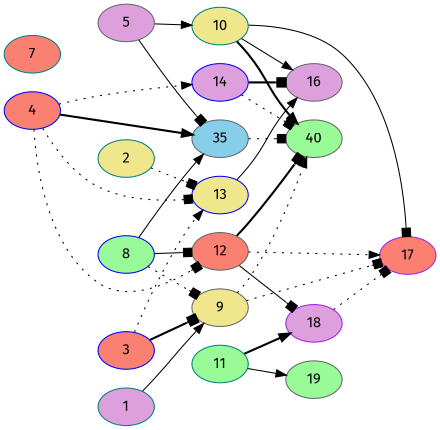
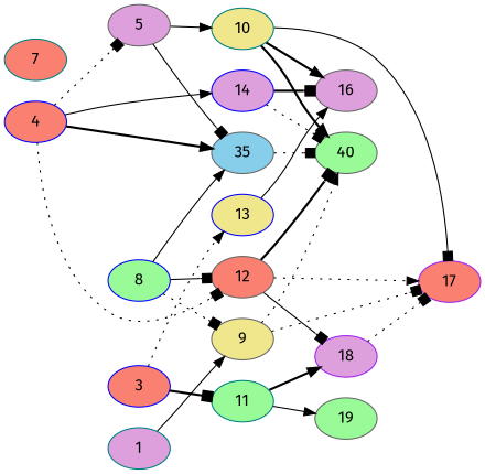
  digraph {
    fontname="Fira Sans"
    rankdir=LR
    node [alpha=0.03 color=gray40 fillcolor=plum fontname="Fira Sans" style=filled]
    edge [arrowhead=box fontname="Fira Sans" style=dotted]
    1 [color=teal expect_size=17083392]
    9 [expect_size=38637568 fillcolor=khaki]
    17 [alpha=0.17 color=purple expect_size=21212160 fillcolor=salmon]
    n4 [alpha=0.11 expect_size=50435072 fillcolor=palegreen label=40]
-   2 [alpha=0.07 color=teal expect_size=14239744 fillcolor=khaki]
    13 [alpha=0.02 color=blue expect_size=21109760 fillcolor=khaki]
    16 [alpha=0.18 expect_size=27815936]
    3 [alpha=0.01 color=blue expect_size=44307456 fillcolor=salmon]
    4 [alpha=0.09 color=blue expect_size=12263424 fillcolor=salmon]
    12 [alpha=0.15 expect_size=51636224 fillcolor=salmon]
    14 [alpha=0.14 color=blue expect_size=22973440]
    n12 [alpha=0.18 expect_size=43316224 fillcolor=skyblue label=35]
    18 [alpha=0.13 color=purple expect_size=41250816]
    5 [alpha=0.13 expect_size=38182912]
    10 [alpha=0.18 color=teal expect_size=44798976 fillcolor=khaki]
    11 [alpha=0.09 color=teal expect_size=44796928 fillcolor=palegreen]
    19 [expect_size=42781696 fillcolor=palegreen]
    7 [alpha=0.08 color=teal expect_size=26532864 fillcolor=salmon]
    8 [alpha=0.01 color=blue expect_size=17672192 fillcolor=palegreen]
    1 -> 9 [arrowhead=normal style=solid]
    9 -> 17
    9 -> n4 [arrowhead=normal]
-   2 -> 13
    13 -> 16 [arrowhead=normal style=solid]
-   3 -> 9 [style=bold]
+   3 -> 11 [style=bold]
    3 -> 13 [arrowhead=normal]
-   4 -> 13
+   4 -> 5
    4 -> 12
-   4 -> 14 [arrowhead=normal]
+   4 -> 14 [arrowhead=normal style=solid]
    4 -> n12 [arrowhead=normal style=bold]
    12 -> 17 [arrowhead=normal]
    12 -> n4 [style=bold]
    12 -> 18 [style=solid]
    14 -> n4
    14 -> 16 [style=bold]
    n12 -> n4
    18 -> 17
    5 -> n12 [style=solid]
    5 -> 10 [arrowhead=normal style=solid]
    10 -> 17 [style=solid]
    10 -> n4 [arrowhead=normal style=bold]
-   10 -> 16 [arrowhead=normal style=solid]
+   10 -> 16 [arrowhead=normal style=bold]
    11 -> 18 [arrowhead=normal style=bold]
    11 -> 19 [arrowhead=normal style=solid]
    8 -> 9
    8 -> 12 [style=solid]
    8 -> n12 [arrowhead=normal style=solid]
  }
